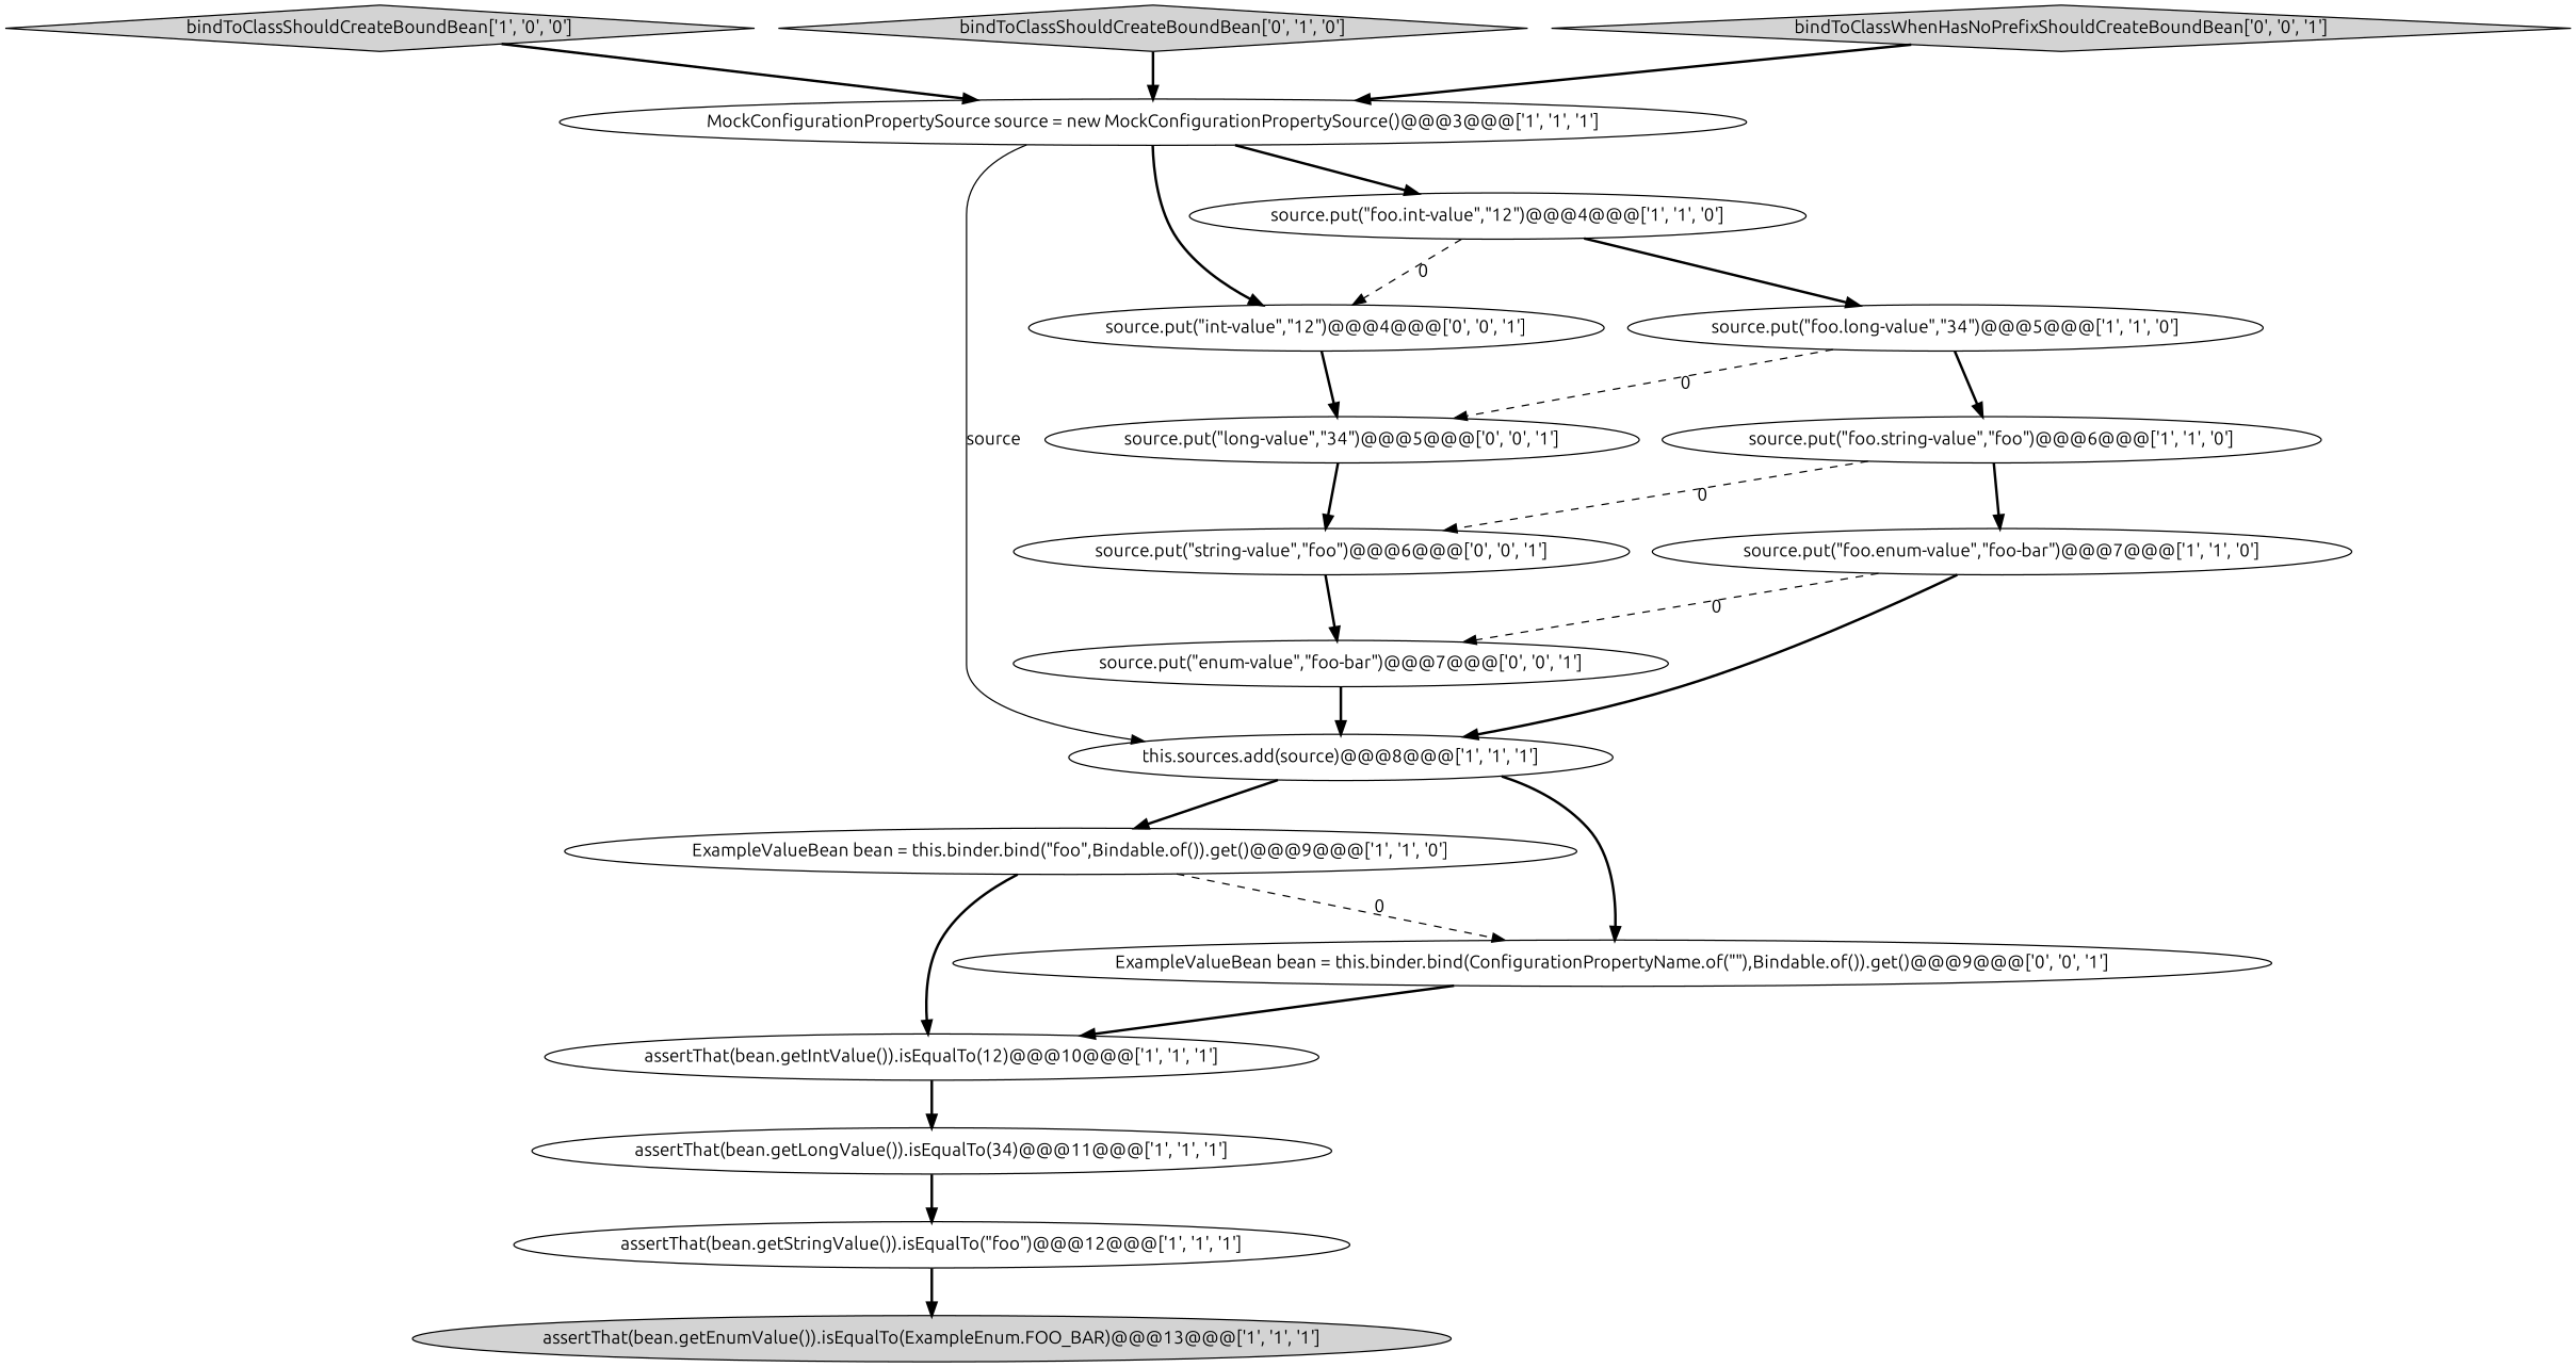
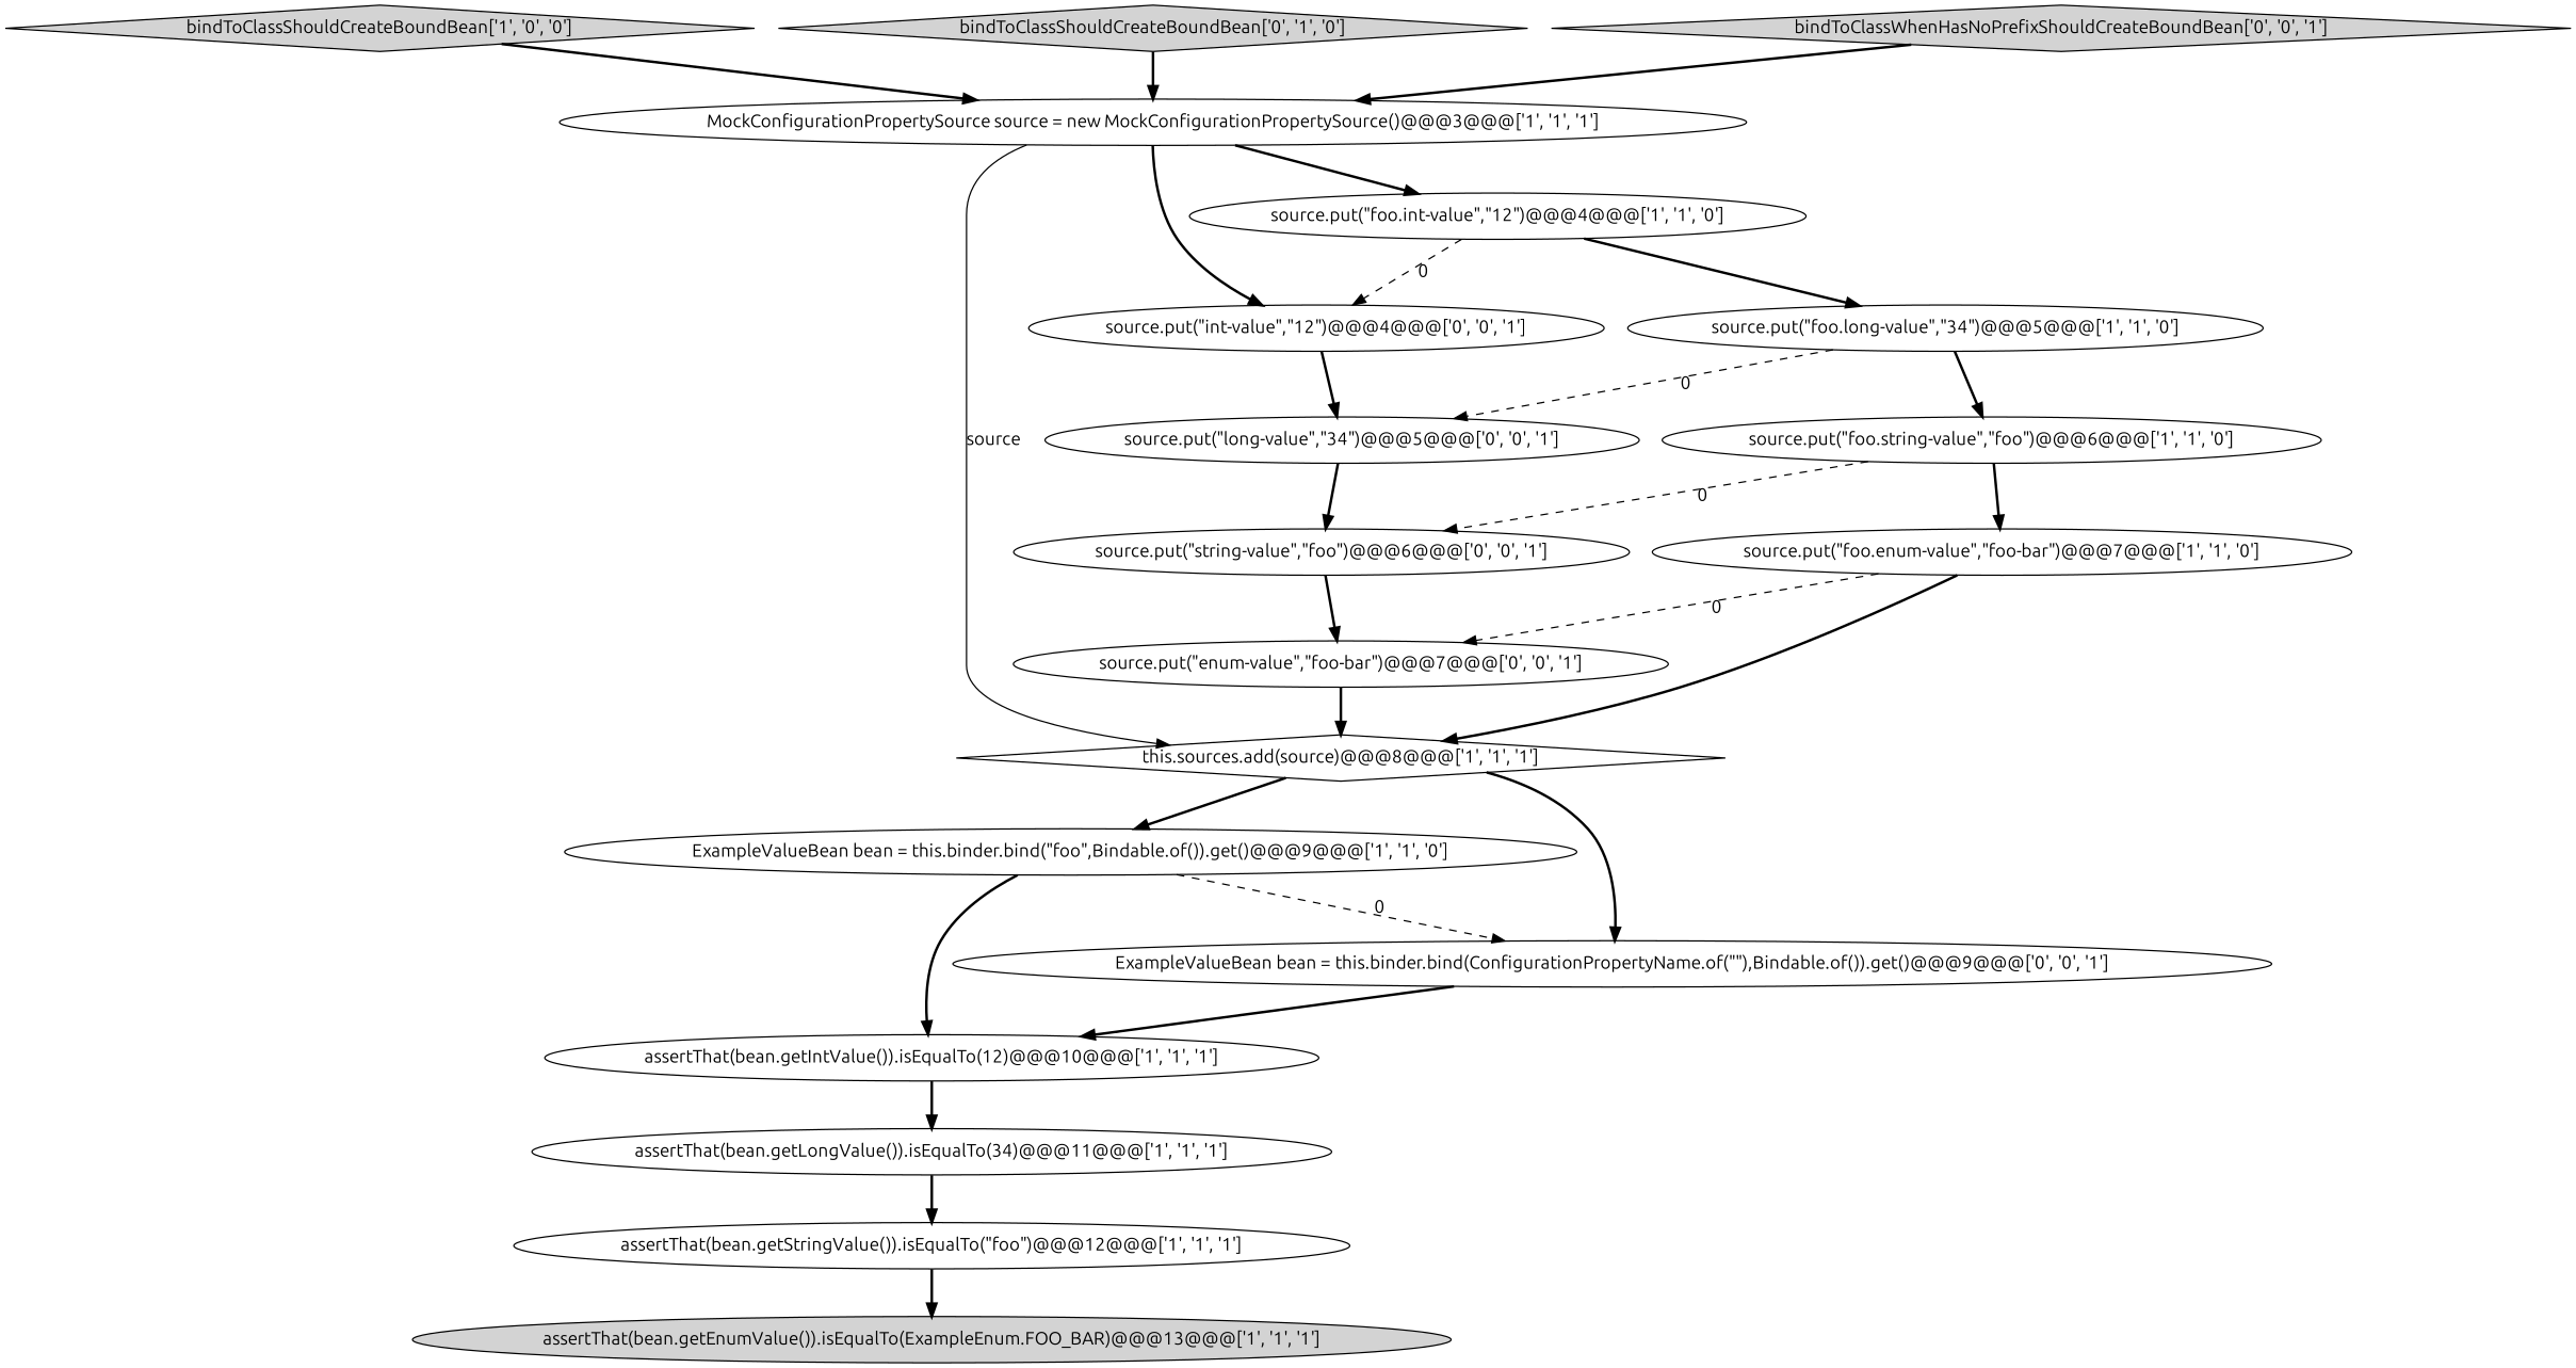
  digraph {
    fontname=Ubuntu
    node [fillcolor=white shape=ellipse style=filled fontname=Ubuntu]
    edge [style=bold fontname=Ubuntu]
    n1 [label="source.put(\"foo.long-value\",\"34\")@@@5@@@['1', '1', '0']"]
    n2 [label="source.put(\"long-value\",\"34\")@@@5@@@['0', '0', '1']"]
    n3 [label="source.put(\"foo.string-value\",\"foo\")@@@6@@@['1', '1', '0']"]
    n4 [label="ExampleValueBean bean = this.binder.bind(\"foo\",Bindable.of()).get()@@@9@@@['1', '1', '0']"]
    n5 [label="assertThat(bean.getIntValue()).isEqualTo(12)@@@10@@@['1', '1', '1']"]
    n6 [label="ExampleValueBean bean = this.binder.bind(ConfigurationPropertyName.of(\"\"),Bindable.of()).get()@@@9@@@['0', '0', '1']"]
    n7 [label="assertThat(bean.getLongValue()).isEqualTo(34)@@@11@@@['1', '1', '1']"]
-   n8 [label="this.sources.add(source)@@@8@@@['1', '1', '1']"]
+   n8 [label="this.sources.add(source)@@@8@@@['1', '1', '1']" shape=diamond]
    n9 [fillcolor=lightgray label="bindToClassShouldCreateBoundBean['1', '0', '0']" shape=diamond]
    n10 [label="MockConfigurationPropertySource source = new MockConfigurationPropertySource()@@@3@@@['1', '1', '1']"]
    n11 [label="source.put(\"int-value\",\"12\")@@@4@@@['0', '0', '1']"]
    n12 [label="source.put(\"foo.enum-value\",\"foo-bar\")@@@7@@@['1', '1', '0']"]
    n13 [label="source.put(\"enum-value\",\"foo-bar\")@@@7@@@['0', '0', '1']"]
    n14 [label="source.put(\"foo.int-value\",\"12\")@@@4@@@['1', '1', '0']"]
    n15 [fillcolor=lightgray label="assertThat(bean.getEnumValue()).isEqualTo(ExampleEnum.FOO_BAR)@@@13@@@['1', '1', '1']"]
    n16 [fillcolor=lightgray label="bindToClassShouldCreateBoundBean['0', '1', '0']" shape=diamond]
    n17 [label="assertThat(bean.getStringValue()).isEqualTo(\"foo\")@@@12@@@['1', '1', '1']"]
    n18 [label="source.put(\"string-value\",\"foo\")@@@6@@@['0', '0', '1']"]
    n19 [fillcolor=lightgray label="bindToClassWhenHasNoPrefixShouldCreateBoundBean['0', '0', '1']" shape=diamond]
    n1 -> n2 [label=0 style=dashed]
    n1 -> n3
    n2 -> n18
    n3 -> n12
    n3 -> n18 [label=0 style=dashed]
    n4 -> n5
    n4 -> n6 [label=0 style=dashed]
    n5 -> n7
    n6 -> n5
    n7 -> n17
    n8 -> n4
    n8 -> n6
    n9 -> n10
    n10 -> n8 [label=source style=solid]
    n10 -> n11
    n10 -> n14
    n11 -> n2
    n12 -> n8
    n12 -> n13 [label=0 style=dashed]
    n13 -> n8
    n14 -> n1
    n14 -> n11 [label=0 style=dashed]
    n16 -> n10
    n17 -> n15
    n18 -> n13
    n19 -> n10
  }
